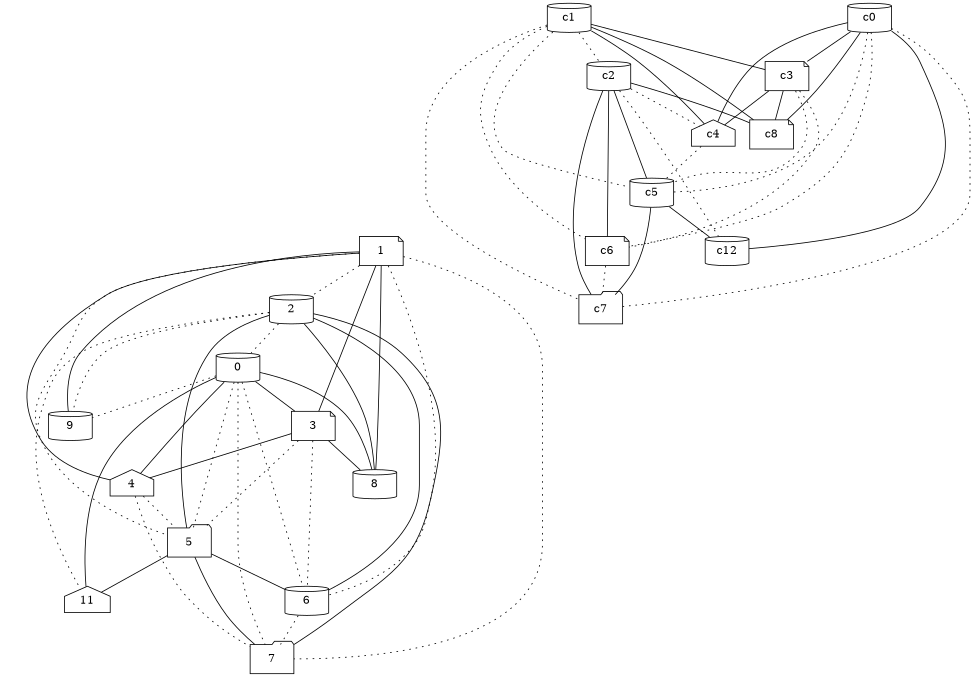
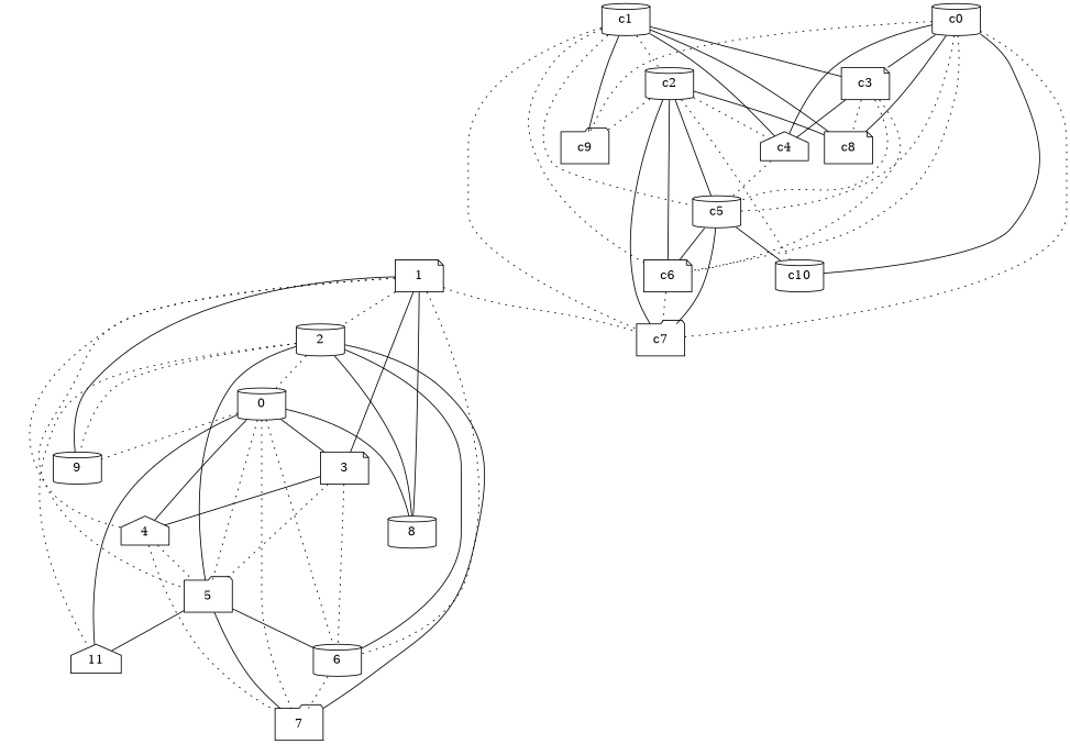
  graph {
    node [shape=cylinder]
    n1 [label=0]
    n2 [label=3 shape=note]
    n3 [label=4 shape=house]
    n4 [label=5 shape=folder]
    n5 [label=6]
    n6 [label=7 shape=folder]
    n7 [label=8]
    n8 [label=9]
    n9 [label=11 shape=house]
    n10 [label=1 shape=note]
    n11 [label=2]
    c3 [shape=note]
    c0
    c4 [shape=house]
    c5
    c6 [shape=note]
    c7 [shape=folder]
    c8 [shape=note]
-   c10 [label=c12]
+   c9 [shape=folder]
+   c10
    c1
    c2
    n1 -- n2
    n1 -- n3
    n1 -- n4 [style=dotted]
    n1 -- n5 [style=dotted]
    n1 -- n6 [style=dotted]
    n1 -- n7
    n1 -- n8 [style=dotted]
    n1 -- n9
    n2 -- n3
    n2 -- n4 [style=dotted]
    n2 -- n5 [style=dotted]
-   n2 -- n7
    n3 -- n4 [style=dotted]
    n3 -- n6 [style=dotted]
    n4 -- n5
    n4 -- n6
    n4 -- n9
    n5 -- n6 [style=dotted]
    n10 -- n2
-   n10 -- n3
+   n10 -- n3 [style=dotted]
    n10 -- n4 [style=dotted]
    n10 -- n5 [style=dotted]
-   n10 -- n6 [style=dotted]
+   n10 -- c7 [style=dotted]
    n10 -- n7
    n10 -- n8
    n10 -- n11 [style=dotted]
    n11 -- n1 [style=dotted]
    n11 -- n4
    n11 -- n5
    n11 -- n6
    n11 -- n7
    n11 -- n8 [style=dotted]
    n11 -- n9 [style=dotted]
    c3 -- c4
    c3 -- c5 [style=dotted]
    c3 -- c6 [style=dotted]
-   c3 -- c8
+   c3 -- c8 [style=dotted]
    c0 -- c3
    c0 -- c4
    c0 -- c5 [style=dotted]
    c0 -- c6 [style=dotted]
    c0 -- c7 [style=dotted]
    c0 -- c8
+   c0 -- c9 [style=dotted]
    c0 -- c10
    c4 -- c5 [style=dotted]
+   c5 -- c6
    c5 -- c7
    c5 -- c10
    c6 -- c7 [style=dotted]
    c1 -- c3
    c1 -- c4
    c1 -- c5 [style=dotted]
    c1 -- c6 [style=dotted]
    c1 -- c7 [style=dotted]
    c1 -- c8
+   c1 -- c9
    c1 -- c2 [style=dotted]
    c2 -- c4 [style=dotted]
    c2 -- c5
    c2 -- c6
    c2 -- c7
    c2 -- c8
+   c2 -- c9 [style=dotted]
    c2 -- c10 [style=dotted]
  }
